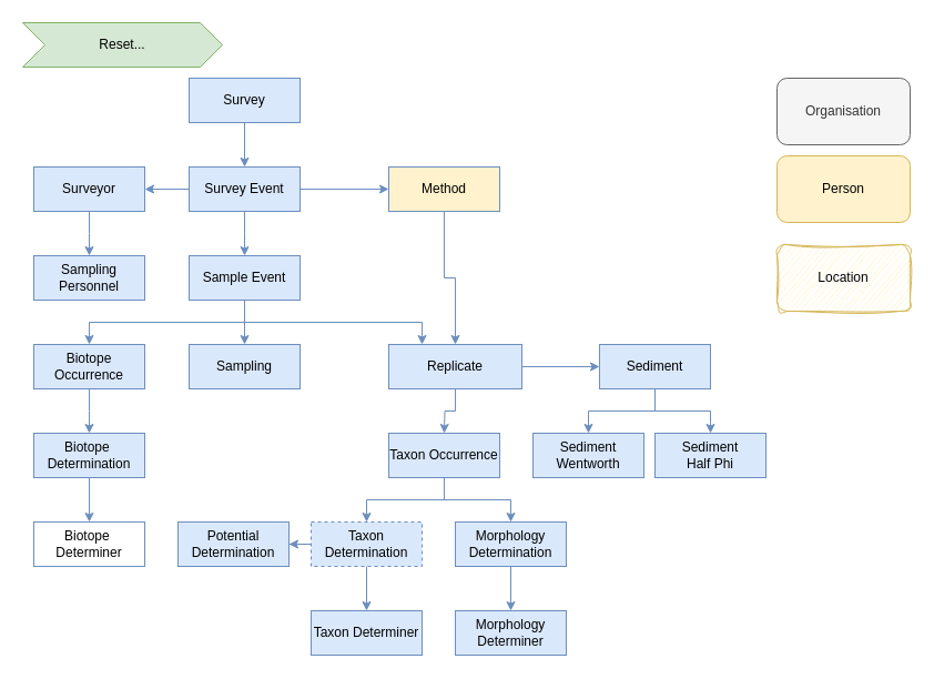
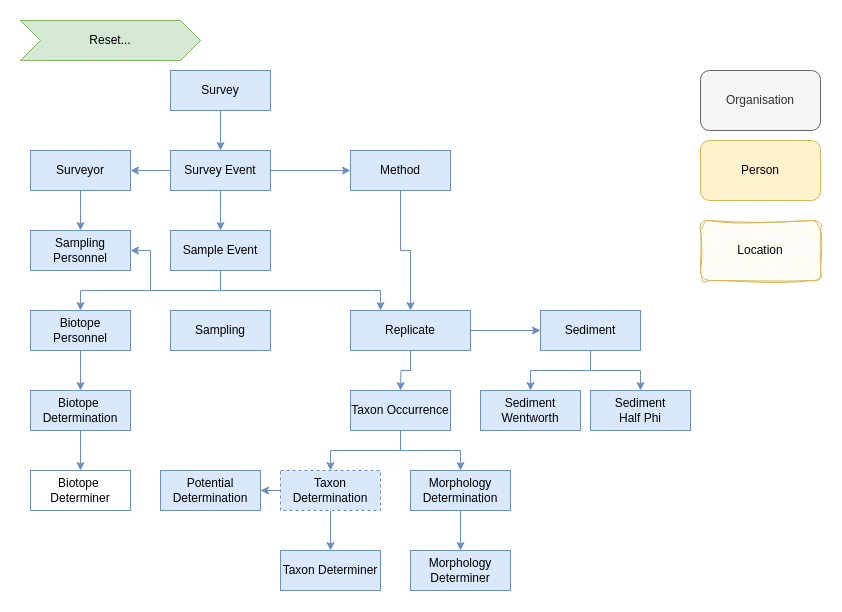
  <mxCell id="0" />
  <mxCell id="1" parent="0" />
  <mxCell id="2" value="Survey" style="whiteSpace=wrap;html=1;align=center;fillColor=#dae8fc;strokeColor=#6c8ebf;" parent="1" vertex="1"><mxGeometry x="170" y="70" width="100" height="40" as="geometry" /></mxCell>
  <mxCell id="3" value="" style="edgeStyle=orthogonalEdgeStyle;rounded=0;orthogonalLoop=1;jettySize=auto;html=1;fillColor=#dae8fc;strokeColor=#6c8ebf;" parent="1" source="41" target="25" edge="1"><mxGeometry relative="1" as="geometry" /></mxCell>
  <mxCell id="4" value="" style="edgeStyle=orthogonalEdgeStyle;rounded=0;orthogonalLoop=1;jettySize=auto;html=1;exitX=0;exitY=0.5;exitDx=0;exitDy=0;fillColor=#dae8fc;strokeColor=#6c8ebf;" parent="1" source="41" target="27" edge="1"><mxGeometry relative="1" as="geometry" /></mxCell>
  <mxCell id="5" value="" style="edgeStyle=orthogonalEdgeStyle;rounded=0;orthogonalLoop=1;jettySize=auto;html=1;exitX=0.5;exitY=1;exitDx=0;exitDy=0;entryX=0.5;entryY=0;entryDx=0;entryDy=0;fillColor=#dae8fc;strokeColor=#6c8ebf;" parent="1" source="41" edge="1"><mxGeometry relative="1" as="geometry"><mxPoint x="220" y="230" as="targetPoint" /></mxGeometry></mxCell>
- <mxCell id="6" value="" style="edgeStyle=orthogonalEdgeStyle;rounded=0;orthogonalLoop=1;jettySize=auto;html=1;exitX=0.5;exitY=1;exitDx=0;exitDy=0;entryX=0.5;entryY=0;entryDx=0;entryDy=0;fillColor=#dae8fc;strokeColor=#6c8ebf;" parent="1" source="9" target="29" edge="1"><mxGeometry relative="1" as="geometry" /></mxCell>
+ <mxCell id="6" value="" style="edgeStyle=orthogonalEdgeStyle;rounded=0;orthogonalLoop=1;jettySize=auto;html=1;exitX=0.5;exitY=1;exitDx=0;exitDy=0;fillColor=#dae8fc;strokeColor=#6c8ebf;" parent="1" source="9" target="28" edge="1"><mxGeometry relative="1" as="geometry" /></mxCell>
  <mxCell id="7" value="" style="edgeStyle=orthogonalEdgeStyle;rounded=0;orthogonalLoop=1;jettySize=auto;html=1;exitX=0.5;exitY=1;exitDx=0;exitDy=0;fillColor=#dae8fc;strokeColor=#6c8ebf;" parent="1" source="9" target="31" edge="1"><mxGeometry relative="1" as="geometry" /></mxCell>
  <mxCell id="8" value="" style="edgeStyle=orthogonalEdgeStyle;rounded=0;orthogonalLoop=1;jettySize=auto;html=1;exitX=0.5;exitY=1;exitDx=0;exitDy=0;fillColor=#dae8fc;strokeColor=#6c8ebf;entryX=0.25;entryY=0;entryDx=0;entryDy=0;" parent="1" source="9" target="12" edge="1"><mxGeometry relative="1" as="geometry" /></mxCell>
  <mxCell id="9" value="Sample Event" style="whiteSpace=wrap;html=1;align=center;fillColor=#dae8fc;strokeColor=#6c8ebf;" parent="1" vertex="1"><mxGeometry x="170" y="230" width="100" height="40" as="geometry" /></mxCell>
  <mxCell id="10" value="" style="edgeStyle=orthogonalEdgeStyle;rounded=0;orthogonalLoop=1;jettySize=auto;html=1;exitX=1;exitY=0.5;exitDx=0;exitDy=0;fillColor=#dae8fc;strokeColor=#6c8ebf;" parent="1" source="12" target="37" edge="1"><mxGeometry relative="1" as="geometry" /></mxCell>
  <mxCell id="11" value="" style="edgeStyle=orthogonalEdgeStyle;rounded=0;orthogonalLoop=1;jettySize=auto;html=1;exitX=0.5;exitY=1;exitDx=0;exitDy=0;fillColor=#dae8fc;strokeColor=#6c8ebf;" parent="1" source="12" edge="1"><mxGeometry relative="1" as="geometry"><mxPoint x="400" y="390" as="targetPoint" /></mxGeometry></mxCell>
  <mxCell id="12" value="Replicate" style="whiteSpace=wrap;html=1;align=center;fillColor=#dae8fc;strokeColor=#6c8ebf;" parent="1" vertex="1"><mxGeometry x="350" y="310" width="120" height="40" as="geometry" /></mxCell>
  <mxCell id="13" value="" style="edgeStyle=orthogonalEdgeStyle;rounded=0;orthogonalLoop=1;jettySize=auto;html=1;exitX=0.5;exitY=1;exitDx=0;exitDy=0;fillColor=#dae8fc;strokeColor=#6c8ebf;" parent="1" source="15" target="18" edge="1"><mxGeometry relative="1" as="geometry" /></mxCell>
  <mxCell id="14" value="" style="edgeStyle=orthogonalEdgeStyle;rounded=0;orthogonalLoop=1;jettySize=auto;html=1;exitX=0.5;exitY=1;exitDx=0;exitDy=0;fillColor=#dae8fc;strokeColor=#6c8ebf;" parent="1" source="15" target="20" edge="1"><mxGeometry relative="1" as="geometry" /></mxCell>
  <mxCell id="15" value="Taxon Occurrence" style="whiteSpace=wrap;html=1;align=center;fillColor=#dae8fc;strokeColor=#6c8ebf;" parent="1" vertex="1"><mxGeometry x="350" y="390" width="100" height="40" as="geometry" /></mxCell>
  <mxCell id="16" value="" style="edgeStyle=orthogonalEdgeStyle;rounded=0;orthogonalLoop=1;jettySize=auto;html=1;fillColor=#dae8fc;strokeColor=#6c8ebf;" parent="1" source="18" target="22" edge="1"><mxGeometry relative="1" as="geometry" /></mxCell>
  <mxCell id="17" value="" style="edgeStyle=orthogonalEdgeStyle;rounded=0;orthogonalLoop=1;jettySize=auto;html=1;exitX=0;exitY=0.5;exitDx=0;exitDy=0;fillColor=#dae8fc;strokeColor=#6c8ebf;" parent="1" source="18" target="23" edge="1"><mxGeometry relative="1" as="geometry" /></mxCell>
  <mxCell id="18" value="Taxon Determination" style="whiteSpace=wrap;html=1;align=center;fillColor=#dae8fc;strokeColor=#6c8ebf;dashed=1;" parent="1" vertex="1"><mxGeometry x="280" y="470" width="100" height="40" as="geometry" /></mxCell>
  <mxCell id="19" value="" style="edgeStyle=orthogonalEdgeStyle;rounded=0;orthogonalLoop=1;jettySize=auto;html=1;fillColor=#dae8fc;strokeColor=#6c8ebf;" parent="1" source="20" target="21" edge="1"><mxGeometry relative="1" as="geometry" /></mxCell>
  <mxCell id="20" value="Morphology Determination" style="whiteSpace=wrap;html=1;align=center;fillColor=#dae8fc;strokeColor=#6c8ebf;" parent="1" vertex="1"><mxGeometry x="410" y="470" width="100" height="40" as="geometry" /></mxCell>
  <mxCell id="21" value="Morphology Determiner" style="whiteSpace=wrap;html=1;align=center;fillColor=#dae8fc;strokeColor=#6c8ebf;" parent="1" vertex="1"><mxGeometry x="410" y="550" width="100" height="40" as="geometry" /></mxCell>
  <mxCell id="22" value="Taxon Determiner" style="whiteSpace=wrap;html=1;align=center;fillColor=#dae8fc;strokeColor=#6c8ebf;" parent="1" vertex="1"><mxGeometry x="280" y="550" width="100" height="40" as="geometry" /></mxCell>
  <mxCell id="23" value="Potential Determination" style="whiteSpace=wrap;html=1;align=center;fillColor=#dae8fc;strokeColor=#6c8ebf;" parent="1" vertex="1"><mxGeometry x="160" y="470" width="100" height="40" as="geometry" /></mxCell>
  <mxCell id="24" value="" style="edgeStyle=orthogonalEdgeStyle;rounded=0;orthogonalLoop=1;jettySize=auto;html=1;exitX=0.5;exitY=1;exitDx=0;exitDy=0;fillColor=#dae8fc;strokeColor=#6c8ebf;" parent="1" source="25" target="12" edge="1"><mxGeometry relative="1" as="geometry" /></mxCell>
- <mxCell id="25" value="Method" style="whiteSpace=wrap;html=1;align=center;fillColor=#fff2cc;strokeColor=#6c8ebf;" parent="1" vertex="1"><mxGeometry x="350" y="150" width="100" height="40" as="geometry" /></mxCell>
+ <mxCell id="25" value="Method" style="whiteSpace=wrap;html=1;align=center;fillColor=#dae8fc;strokeColor=#6c8ebf;" parent="1" vertex="1"><mxGeometry x="350" y="150" width="100" height="40" as="geometry" /></mxCell>
  <mxCell id="26" value="" style="edgeStyle=orthogonalEdgeStyle;rounded=0;orthogonalLoop=1;jettySize=auto;html=1;exitX=0.5;exitY=1;exitDx=0;exitDy=0;fillColor=#dae8fc;strokeColor=#6c8ebf;" parent="1" source="27" edge="1"><mxGeometry relative="1" as="geometry"><mxPoint x="80" y="230" as="targetPoint" /></mxGeometry></mxCell>
  <mxCell id="27" value="Surveyor" style="whiteSpace=wrap;html=1;align=center;fillColor=#dae8fc;strokeColor=#6c8ebf;" parent="1" vertex="1"><mxGeometry x="30" y="150" width="100" height="40" as="geometry" /></mxCell>
  <mxCell id="28" value="Sampling Personnel" style="whiteSpace=wrap;html=1;align=center;fillColor=#dae8fc;strokeColor=#6c8ebf;" parent="1" vertex="1"><mxGeometry x="30" y="230" width="100" height="40" as="geometry" /></mxCell>
  <mxCell id="29" value="Sampling" style="whiteSpace=wrap;html=1;align=center;fillColor=#dae8fc;strokeColor=#6c8ebf;" parent="1" vertex="1"><mxGeometry x="170" y="310" width="100" height="40" as="geometry" /></mxCell>
  <mxCell id="30" value="" style="edgeStyle=orthogonalEdgeStyle;rounded=0;orthogonalLoop=1;jettySize=auto;html=1;fillColor=#dae8fc;strokeColor=#6c8ebf;" parent="1" source="31" edge="1"><mxGeometry relative="1" as="geometry"><mxPoint x="80" y="390" as="targetPoint" /></mxGeometry></mxCell>
- <mxCell id="31" value="Biotope Occurrence" style="whiteSpace=wrap;html=1;align=center;fillColor=#dae8fc;strokeColor=#6c8ebf;" parent="1" vertex="1"><mxGeometry x="30" y="310" width="100" height="40" as="geometry" /></mxCell>
+ <mxCell id="31" value="Biotope Personnel" style="whiteSpace=wrap;html=1;align=center;fillColor=#dae8fc;strokeColor=#6c8ebf;" parent="1" vertex="1"><mxGeometry x="30" y="310" width="100" height="40" as="geometry" /></mxCell>
  <mxCell id="32" value="" style="edgeStyle=orthogonalEdgeStyle;rounded=0;orthogonalLoop=1;jettySize=auto;html=1;fillColor=#dae8fc;strokeColor=#6c8ebf;" parent="1" source="33" target="34" edge="1"><mxGeometry relative="1" as="geometry" /></mxCell>
  <mxCell id="33" value="Biotope&amp;nbsp;&lt;div&gt;Determination&lt;/div&gt;" style="whiteSpace=wrap;html=1;align=center;fillColor=#dae8fc;strokeColor=#6c8ebf;" parent="1" vertex="1"><mxGeometry x="30" y="390" width="100" height="40" as="geometry" /></mxCell>
  <mxCell id="34" value="Biotope&amp;nbsp;&lt;div&gt;Determiner&lt;/div&gt;" style="whiteSpace=wrap;html=1;align=center;fillColor=#ffffff;strokeColor=#6c8ebf;" parent="1" vertex="1"><mxGeometry x="30" y="470" width="100" height="40" as="geometry" /></mxCell>
  <mxCell id="35" value="" style="edgeStyle=orthogonalEdgeStyle;rounded=0;orthogonalLoop=1;jettySize=auto;html=1;exitX=0.5;exitY=1;exitDx=0;exitDy=0;entryX=0.5;entryY=0;entryDx=0;entryDy=0;fillColor=#dae8fc;strokeColor=#6c8ebf;" parent="1" source="37" target="38" edge="1"><mxGeometry relative="1" as="geometry" /></mxCell>
  <mxCell id="36" value="" style="edgeStyle=orthogonalEdgeStyle;rounded=0;orthogonalLoop=1;jettySize=auto;html=1;exitX=0.5;exitY=1;exitDx=0;exitDy=0;entryX=0.5;entryY=0;entryDx=0;entryDy=0;fillColor=#dae8fc;strokeColor=#6c8ebf;" parent="1" source="37" target="39" edge="1"><mxGeometry relative="1" as="geometry" /></mxCell>
  <mxCell id="37" value="Sediment" style="whiteSpace=wrap;html=1;align=center;fillColor=#dae8fc;strokeColor=#6c8ebf;" parent="1" vertex="1"><mxGeometry x="540" y="310" width="100" height="40" as="geometry" /></mxCell>
  <mxCell id="38" value="Sediment Wentworth" style="whiteSpace=wrap;html=1;align=center;fillColor=#dae8fc;strokeColor=#6c8ebf;" parent="1" vertex="1"><mxGeometry x="480" y="390" width="100" height="40" as="geometry" /></mxCell>
  <mxCell id="39" value="Sediment&lt;div&gt;Half Phi&lt;/div&gt;" style="whiteSpace=wrap;html=1;align=center;fillColor=#dae8fc;strokeColor=#6c8ebf;" parent="1" vertex="1"><mxGeometry x="590" y="390" width="100" height="40" as="geometry" /></mxCell>
  <mxCell id="40" value="" style="group" vertex="1" connectable="0" parent="1"><mxGeometry x="170" y="150" width="100" height="40" as="geometry" /></mxCell>
  <mxCell id="41" value="Survey Event" style="whiteSpace=wrap;html=1;align=center;fillColor=#dae8fc;strokeColor=#6c8ebf;" parent="40" vertex="1"><mxGeometry width="100" height="40" as="geometry" /></mxCell>
  <mxCell id="42" value="" style="edgeStyle=orthogonalEdgeStyle;rounded=0;orthogonalLoop=1;jettySize=auto;html=1;fillColor=#dae8fc;strokeColor=#6c8ebf;" parent="1" source="2" target="41" edge="1"><mxGeometry relative="1" as="geometry" /></mxCell>
  <mxCell id="43" value="Person" style="rounded=1;whiteSpace=wrap;html=1;fillColor=#fff2cc;strokeColor=#d6b656;" vertex="1" parent="1"><mxGeometry x="700" y="140" width="120" height="60" as="geometry" /></mxCell>
  <mxCell id="44" value="Organisation" style="rounded=1;whiteSpace=wrap;html=1;fillColor=#f5f5f5;fontColor=#333333;strokeColor=#666666;" vertex="1" parent="1"><mxGeometry x="700" y="70" width="120" height="60" as="geometry" /></mxCell>
  <mxCell id="45" value="Location" style="rounded=1;whiteSpace=wrap;html=1;fillColor=#fff2cc;strokeColor=#d6b656;sketch=1;curveFitting=1;jiggle=2;" vertex="1" parent="1"><mxGeometry x="700" y="220" width="120" height="60" as="geometry" /></mxCell>
  <mxCell id="46" value="Reset..." style="shape=step;perimeter=stepPerimeter;whiteSpace=wrap;html=1;fixedSize=1;fillColor=#d5e8d4;strokeColor=#82b366;" vertex="1" parent="1"><mxGeometry x="20" y="20" width="180" height="40" as="geometry" /></mxCell>
